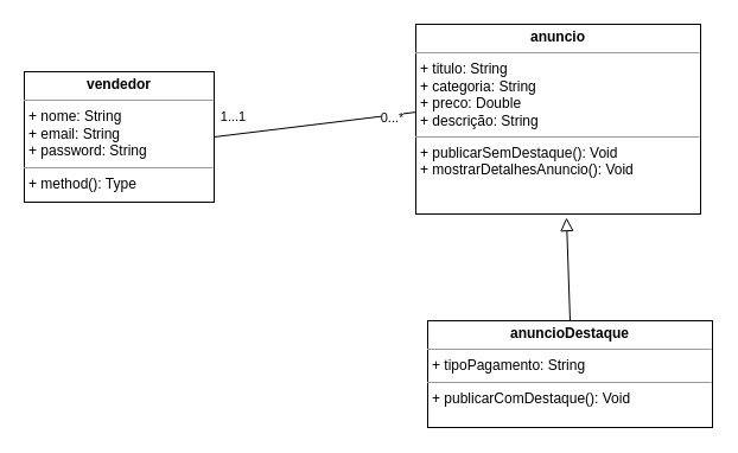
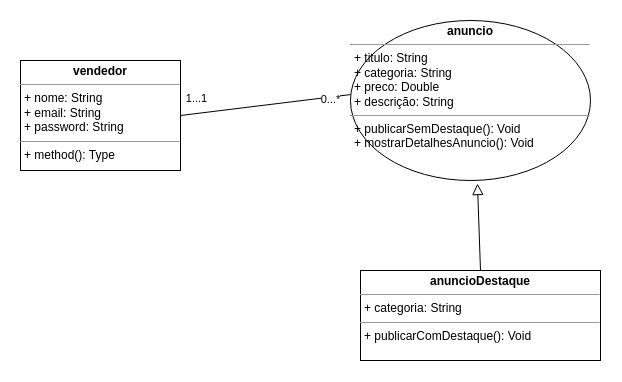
  <mxCell id="0" />
  <mxCell id="1" parent="0" />
  <mxCell id="2" value="&lt;p style=&quot;margin:0px;margin-top:4px;text-align:center;&quot;&gt;&lt;b&gt;vendedor&lt;/b&gt;&lt;/p&gt;&lt;hr size=&quot;1&quot;&gt;&lt;p style=&quot;margin:0px;margin-left:4px;&quot;&gt;+ nome: String&lt;/p&gt;&lt;p style=&quot;margin:0px;margin-left:4px;&quot;&gt;+ email: String&lt;/p&gt;&lt;p style=&quot;margin:0px;margin-left:4px;&quot;&gt;+ password: String&lt;/p&gt;&lt;hr size=&quot;1&quot;&gt;&lt;p style=&quot;margin:0px;margin-left:4px;&quot;&gt;+ method(): Type&lt;/p&gt;" style="verticalAlign=top;align=left;overflow=fill;fontSize=12;fontFamily=Helvetica;html=1;whiteSpace=wrap;" vertex="1" parent="1"><mxGeometry x="20" y="60" width="160" height="110" as="geometry" /></mxCell>
- <mxCell id="3" value="&lt;p style=&quot;margin:0px;margin-top:4px;text-align:center;&quot;&gt;&lt;b&gt;anuncio&lt;/b&gt;&lt;/p&gt;&lt;hr size=&quot;1&quot;&gt;&lt;p style=&quot;margin:0px;margin-left:4px;&quot;&gt;+ titulo: String&lt;/p&gt;&lt;p style=&quot;margin:0px;margin-left:4px;&quot;&gt;+ categoria: String&lt;/p&gt;&lt;p style=&quot;margin:0px;margin-left:4px;&quot;&gt;+ preco: Double&lt;/p&gt;&lt;p style=&quot;margin:0px;margin-left:4px;&quot;&gt;+ descrição: String&lt;/p&gt;&lt;hr size=&quot;1&quot;&gt;&lt;p style=&quot;margin:0px;margin-left:4px;&quot;&gt;+ publicarSemDestaque(): Void&lt;/p&gt;&lt;p style=&quot;margin:0px;margin-left:4px;&quot;&gt;+ mostrarDetalhesAnuncio(): Void&lt;/p&gt;" style="verticalAlign=top;align=left;overflow=fill;fontSize=12;fontFamily=Helvetica;html=1;whiteSpace=wrap;" vertex="1" parent="1"><mxGeometry x="350" y="20" width="240" height="160" as="geometry" /></mxCell>
+ <mxCell id="3" value="&lt;p style=&quot;margin:0px;margin-top:4px;text-align:center;&quot;&gt;&lt;b&gt;anuncio&lt;/b&gt;&lt;/p&gt;&lt;hr size=&quot;1&quot;&gt;&lt;p style=&quot;margin:0px;margin-left:4px;&quot;&gt;+ titulo: String&lt;/p&gt;&lt;p style=&quot;margin:0px;margin-left:4px;&quot;&gt;+ categoria: String&lt;/p&gt;&lt;p style=&quot;margin:0px;margin-left:4px;&quot;&gt;+ preco: Double&lt;/p&gt;&lt;p style=&quot;margin:0px;margin-left:4px;&quot;&gt;+ descrição: String&lt;/p&gt;&lt;hr size=&quot;1&quot;&gt;&lt;p style=&quot;margin:0px;margin-left:4px;&quot;&gt;+ publicarSemDestaque(): Void&lt;/p&gt;&lt;p style=&quot;margin:0px;margin-left:4px;&quot;&gt;+ mostrarDetalhesAnuncio(): Void&lt;/p&gt;" style="ellipse;verticalAlign=top;align=left;overflow=fill;fontSize=12;fontFamily=Helvetica;html=1;whiteSpace=wrap;" vertex="1" parent="1"><mxGeometry x="350" y="20" width="240" height="160" as="geometry" /></mxCell>
  <mxCell id="4" value="" style="endArrow=none;html=1;rounded=0;exitX=1;exitY=0.5;exitDx=0;exitDy=0;entryX=0;entryY=0.463;entryDx=0;entryDy=0;entryPerimeter=0;" edge="1" parent="1" source="2" target="3"><mxGeometry width="50" height="50" relative="1" as="geometry"><mxPoint x="280" y="110" as="sourcePoint" /><mxPoint x="330" y="60" as="targetPoint" /></mxGeometry></mxCell>
  <mxCell id="5" value="0...*" style="edgeLabel;html=1;align=center;verticalAlign=middle;resizable=0;points=[];" vertex="1" connectable="0" parent="4"><mxGeometry x="-0.833" y="1" relative="1" as="geometry"><mxPoint x="136" y="-14" as="offset" /></mxGeometry></mxCell>
  <mxCell id="6" value="1...1" style="edgeLabel;html=1;align=center;verticalAlign=middle;resizable=0;points=[];" vertex="1" connectable="0" parent="4"><mxGeometry x="-0.774" relative="1" as="geometry"><mxPoint x="-3" y="-15" as="offset" /></mxGeometry></mxCell>
- <mxCell id="7" value="&lt;p style=&quot;margin:0px;margin-top:4px;text-align:center;&quot;&gt;&lt;b&gt;anuncioDestaque&lt;/b&gt;&lt;/p&gt;&lt;hr size=&quot;1&quot;&gt;&lt;p style=&quot;margin:0px;margin-left:4px;&quot;&gt;+ tipoPagamento: String&lt;/p&gt;&lt;hr size=&quot;1&quot;&gt;&lt;p style=&quot;margin:0px;margin-left:4px;&quot;&gt;+ publicarComDestaque(): Void&lt;/p&gt;&lt;p style=&quot;margin:0px;margin-left:4px;&quot;&gt;&lt;br&gt;&lt;/p&gt;" style="verticalAlign=top;align=left;overflow=fill;fontSize=12;fontFamily=Helvetica;html=1;whiteSpace=wrap;" vertex="1" parent="1"><mxGeometry x="360" y="270" width="240" height="90" as="geometry" /></mxCell>
+ <mxCell id="7" value="&lt;p style=&quot;margin:0px;margin-top:4px;text-align:center;&quot;&gt;&lt;b&gt;anuncioDestaque&lt;/b&gt;&lt;/p&gt;&lt;hr size=&quot;1&quot;&gt;&lt;p style=&quot;margin:0px;margin-left:4px;&quot;&gt;+ categoria: String&lt;/p&gt;&lt;hr size=&quot;1&quot;&gt;&lt;p style=&quot;margin:0px;margin-left:4px;&quot;&gt;+ publicarComDestaque(): Void&lt;/p&gt;&lt;p style=&quot;margin:0px;margin-left:4px;&quot;&gt;&lt;br&gt;&lt;/p&gt;" style="verticalAlign=top;align=left;overflow=fill;fontSize=12;fontFamily=Helvetica;html=1;whiteSpace=wrap;" vertex="1" parent="1"><mxGeometry x="360" y="270" width="240" height="90" as="geometry" /></mxCell>
  <mxCell id="8" value="" style="endArrow=block;html=1;rounded=0;entryX=0.529;entryY=1.019;entryDx=0;entryDy=0;entryPerimeter=0;exitX=0.5;exitY=0;exitDx=0;exitDy=0;endFill=0;endSize=9;" edge="1" parent="1" source="7" target="3"><mxGeometry width="50" height="50" relative="1" as="geometry"><mxPoint x="150" y="210" as="sourcePoint" /><mxPoint x="200" y="160" as="targetPoint" /></mxGeometry></mxCell>
